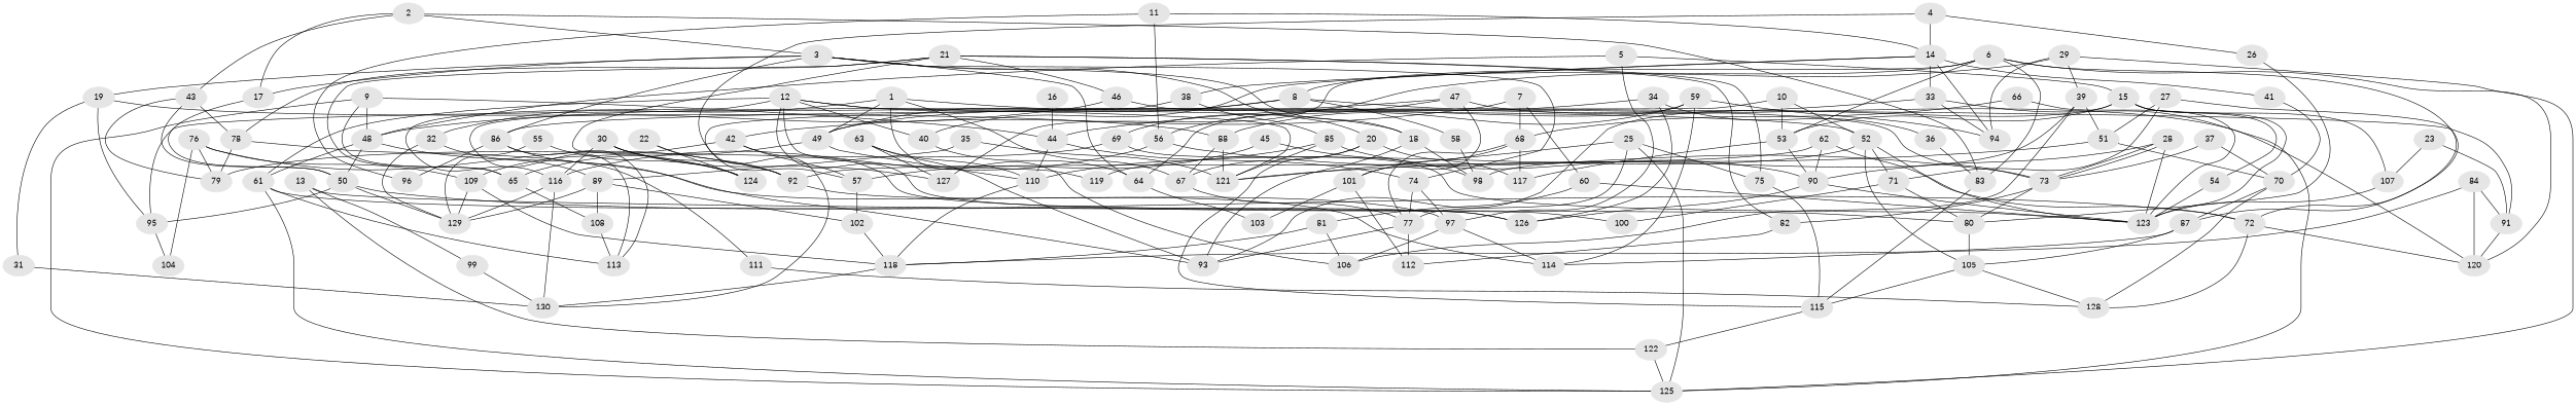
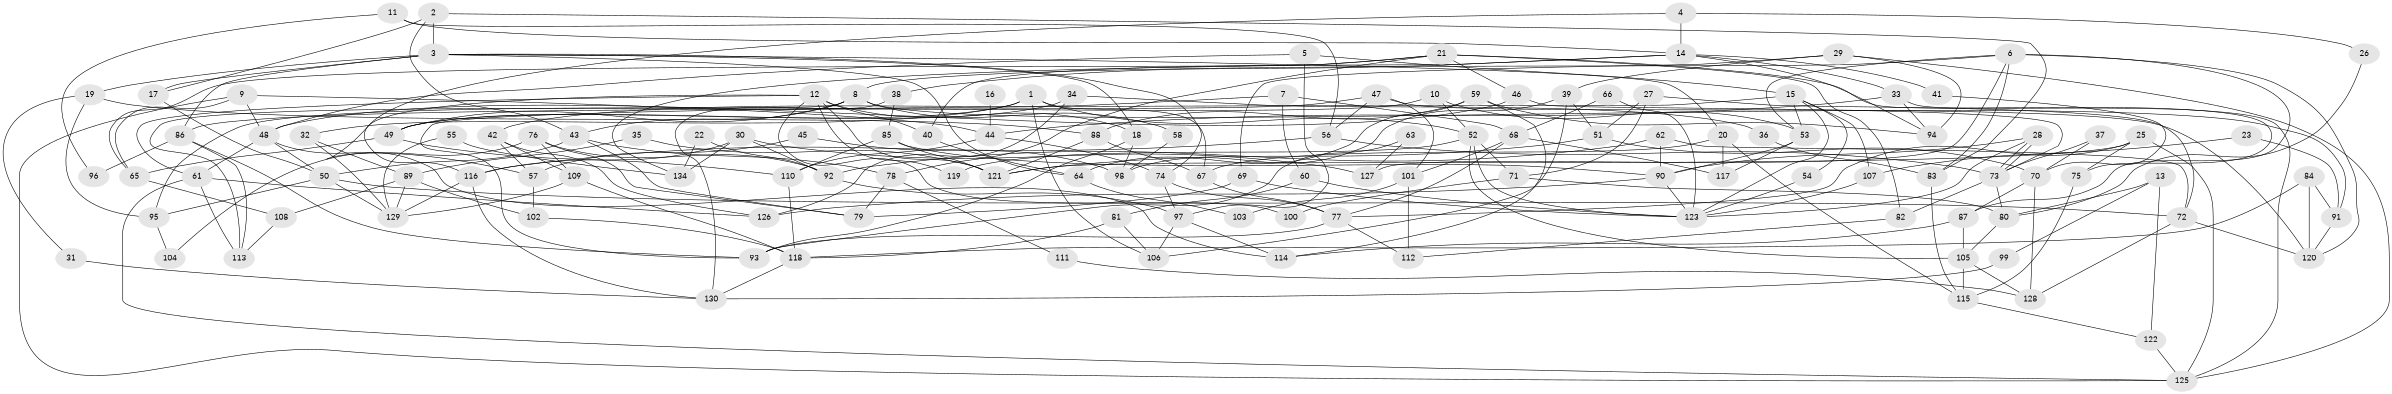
  graph {
    fontname=Lato
    node [color=gray90 fontname=Lato style=filled]
    edge [fontname=Lato]
    1
    32
    49
    52
    67
    106
    89
    129
    65
    110
    119
    123
    71
    105
    77
    2
    3
    17
    43
    83
    18
    19
    20
    64
    74
    86
    8
    58
    91
    113
    50
    78
    79
    115
    93
    98
    95
    31
    88
    117
    103
    97
    96
    4
    14
    26
    57
    40
    33
    38
    41
    94
    80
    102
    5
    15
    48
    53
    54
    107
    61
    114
    6
    87
    120
    127
    90
    7
    42
    60
    68
    126
    109
    81
    101
    9
    44
    125
    108
    10
    104
    11
    56
    116
    73
    12
    100
    121
    130
    13
    99
    122
    85
    70
    16
    72
    55
-   124
+   124 [label=134]
    21
    46
    75
    82
    111
    112
    22
    92
    23
    118
    25
    27
    51
    128
    28
    29
    39
    69
    30
    34
    36
    35
    37
    45
    47
    59
    62
    63
    66
    76
    84
    1 -- 32
    1 -- 49
    1 -- 52
    1 -- 67
    1 -- 106
    32 -- 89
    32 -- 129
    49 -- 65
    49 -- 110
    52 -- 119
    52 -- 123
    52 -- 71
    52 -- 105
    67 -- 77
    89 -- 129
    89 -- 102
    89 -- 108
    65 -- 108
    110 -- 118
    71 -- 80
    71 -- 100
    105 -- 115
    105 -- 128
    77 -- 93
    77 -- 112
    2 -- 3
    2 -- 17
    2 -- 43
    2 -- 83
    3 -- 17
    3 -- 18
    3 -- 19
    3 -- 20
    3 -- 64
    3 -- 74
    3 -- 86
    17 -- 50
    43 -- 50
    43 -- 78
    43 -- 79
    83 -- 115
    18 -- 93
    18 -- 98
    19 -- 95
    19 -- 31
    19 -- 88
    20 -- 67
    20 -- 115
    20 -- 117
    64 -- 103
    74 -- 77
    74 -- 97
    86 -- 113
    86 -- 93
    86 -- 96
    8 -- 49
+   8 -- 43
    8 -- 58
    8 -- 91
    8 -- 113
    58 -- 98
    91 -- 120
    50 -- 129
    50 -- 95
    50 -- 72
    78 -- 79
    78 -- 111
    115 -- 122
    95 -- 104
    31 -- 130
    88 -- 67
    88 -- 121
    97 -- 106
    97 -- 114
    4 -- 14
    4 -- 26
    4 -- 57
    14 -- 40
    14 -- 33
    14 -- 38
    14 -- 41
    14 -- 94
    26 -- 80
    57 -- 102
    40 -- 64
    33 -- 94
    33 -- 44
    33 -- 125
    38 -- 130
    38 -- 85
    41 -- 70
    80 -- 105
    102 -- 118
    5 -- 97
    5 -- 15
    5 -- 48
    15 -- 123
    15 -- 93
    15 -- 53
    15 -- 54
    15 -- 107
    48 -- 50
    48 -- 61
    48 -- 114
    53 -- 117
    53 -- 90
    54 -- 123
    107 -- 123
    61 -- 113
    61 -- 126
    61 -- 125
    6 -- 83
    6 -- 8
    6 -- 53
    6 -- 87
    6 -- 120
    6 -- 127
    87 -- 105
    87 -- 114
    90 -- 123
    90 -- 126
    7 -- 42
    7 -- 60
    7 -- 68
    42 -- 57
    42 -- 126
    42 -- 109
    60 -- 123
    60 -- 81
    68 -- 77
    68 -- 117
    68 -- 101
    109 -- 129
    109 -- 118
    81 -- 106
    81 -- 118
    101 -- 103
    101 -- 112
    9 -- 65
    9 -- 48
    9 -- 44
    9 -- 125
    44 -- 110
    44 -- 74
    108 -- 113
    10 -- 52
    10 -- 95
    10 -- 53
    11 -- 96
    11 -- 14
    11 -- 56
    56 -- 116
    56 -- 73
    116 -- 129
    116 -- 130
    73 -- 80
    73 -- 82
    12 -- 119
    12 -- 18
    12 -- 40
    12 -- 61
    12 -- 116
    12 -- 100
    12 -- 121
    13 -- 80
    13 -- 99
    13 -- 122
    99 -- 130
    122 -- 125
    85 -- 110
    85 -- 90
    85 -- 121
    70 -- 87
    70 -- 128
    16 -- 44
    72 -- 120
    72 -- 128
    55 -- 129
    55 -- 124
    21 -- 65
    21 -- 78
    21 -- 124
    21 -- 46
    21 -- 75
    21 -- 82
    46 -- 48
    46 -- 73
    75 -- 115
    82 -- 112
    111 -- 128
    22 -- 124
    22 -- 92
    92 -- 97
    23 -- 91
    23 -- 107
    118 -- 130
    25 -- 77
    25 -- 125
    25 -- 121
    25 -- 75
    27 -- 71
    27 -- 72
    27 -- 51
    51 -- 121
    51 -- 70
    28 -- 123
    28 -- 90
    28 -- 73
    28 -- 73
    29 -- 94
    29 -- 125
    29 -- 39
    29 -- 69
    39 -- 106
    39 -- 98
    39 -- 51
    69 -- 123
    69 -- 79
    30 -- 127
    30 -- 116
    30 -- 124
    30 -- 92
    34 -- 49
    34 -- 126
    34 -- 36
    36 -- 83
    35 -- 89
    35 -- 121
    37 -- 73
    37 -- 70
    45 -- 98
    45 -- 57
    47 -- 86
    47 -- 120
    47 -- 101
    47 -- 56
    59 -- 64
    59 -- 88
    59 -- 94
    59 -- 114
    62 -- 90
    62 -- 72
    62 -- 92
-   63 -- 110
    63 -- 93
    63 -- 127
    66 -- 123
    66 -- 68
    76 -- 79
    76 -- 109
    76 -- 104
    76 -- 92
    84 -- 91
    84 -- 120
    84 -- 118
  }
